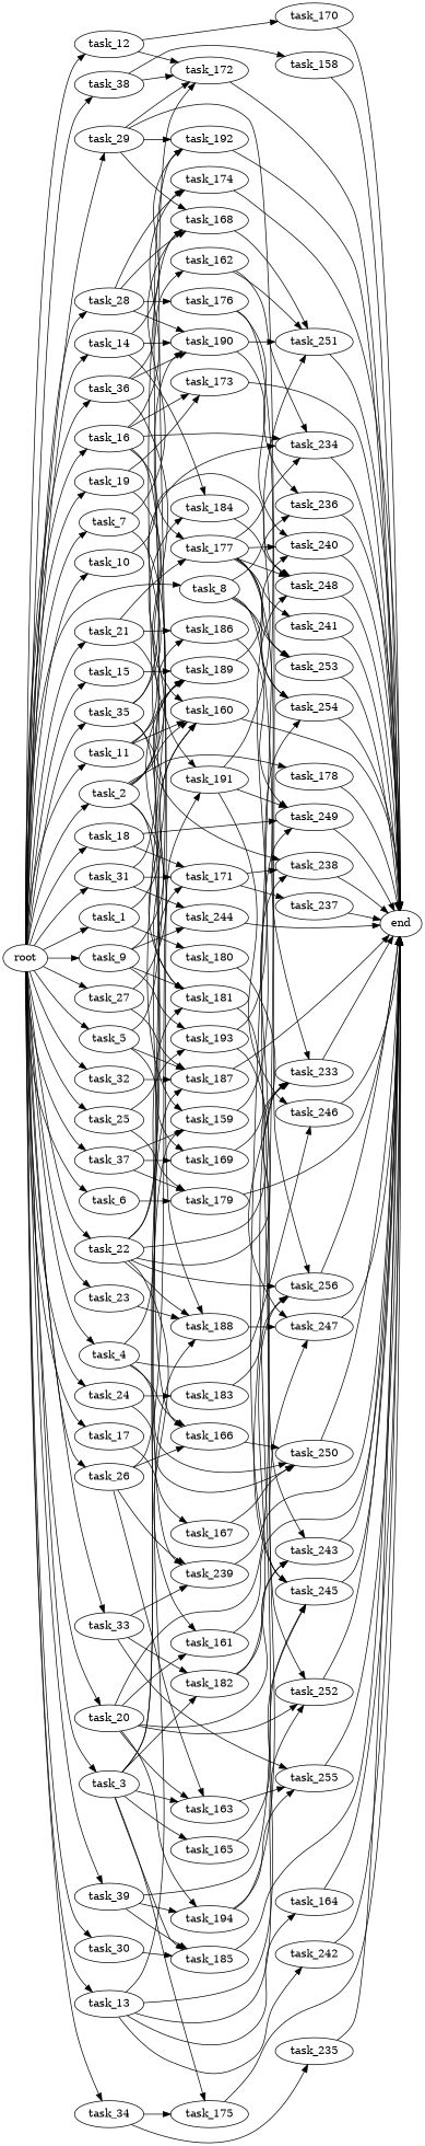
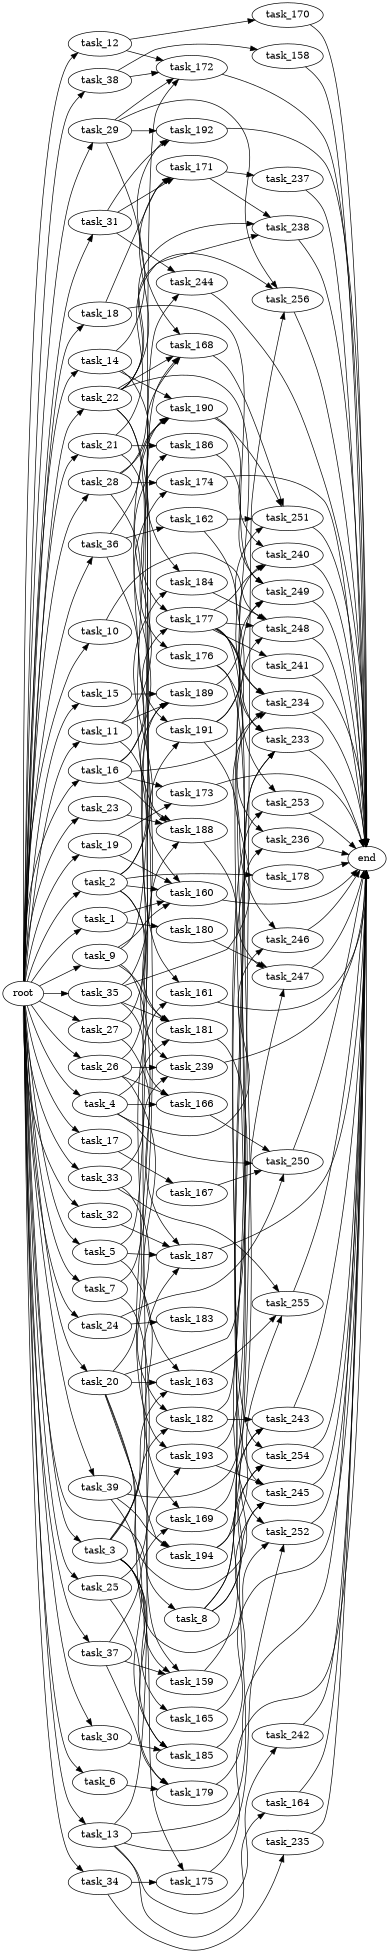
  digraph {
    rankdir=LR
    task_12
    task_172
    task_170
    end
    task_160
    task_36
    task_191
    task_162
    task_190
    task_249
    task_251
    task_246
    task_234
    task_240
    task_253
    task_19
    task_173
    root
    task_10
    task_18
    task_1
    task_4
    task_33
    task_22
    task_15
    task_5
    task_14
    task_38
    task_16
    task_7
    task_27
    task_26
    task_30
    task_39
    task_17
    task_31
    task_2
    task_35
    task_3
    task_8
    task_29
    task_21
    task_28
    task_23
    task_25
    task_6
    task_32
    task_20
    task_9
    task_37
    task_34
    task_13
    task_24
    task_11
    task_248
    task_171
    task_180
    task_166
    task_181
    task_250
    task_239
    task_255
    task_182
    task_168
    task_256
    task_161
    task_233
    task_188
    task_238
    task_189
    task_169
    task_187
    task_184
    task_192
    task_158
    task_177
    task_174
    task_159
    task_163
    task_185
    task_194
    task_167
    task_244
    task_178
    task_165
    task_175
    task_254
    task_236
    task_243
    task_186
    task_176
    task_179
    task_193
    task_252
    task_235
    task_242
    task_245
    task_164
    task_183
    task_237
    task_247
    task_241
    task_12 -> task_172
    task_12 -> task_170
    task_172 -> end
    task_170 -> end
    task_160 -> end
    task_36 -> task_191
    task_36 -> task_162
    task_36 -> task_190
    task_191 -> task_249
    task_191 -> task_251
    task_191 -> task_246
    task_162 -> task_251
    task_162 -> task_234
    task_190 -> task_251
    task_190 -> task_240
    task_249 -> end
    task_251 -> end
    task_246 -> end
    task_234 -> end
    task_240 -> end
    task_253 -> end
    task_19 -> task_160
    task_19 -> task_173
    task_173 -> end
    root -> task_12
    root -> task_36
    root -> task_19
    root -> task_10
    root -> task_18
    root -> task_1
    root -> task_4
    root -> task_33
    root -> task_22
    root -> task_15
    root -> task_5
    root -> task_14
    root -> task_38
    root -> task_16
    root -> task_7
    root -> task_27
    root -> task_26
    root -> task_30
    root -> task_39
    root -> task_17
    root -> task_31
    root -> task_2
    root -> task_35
    root -> task_3
    root -> task_8
    root -> task_29
    root -> task_21
    root -> task_28
    root -> task_23
    root -> task_25
    root -> task_6
    root -> task_32
    root -> task_20
    root -> task_9
    root -> task_37
    root -> task_34
    root -> task_13
    root -> task_24
    root -> task_11
    task_10 -> task_248
    task_18 -> task_249
    task_18 -> task_171
    task_1 -> task_160
    task_1 -> task_180
    task_4 -> task_246
    task_4 -> task_166
    task_4 -> task_181
    task_4 -> task_250
    task_33 -> task_239
    task_33 -> task_255
    task_33 -> task_182
    task_22 -> task_171
    task_22 -> task_168
    task_22 -> task_256
    task_22 -> task_161
    task_22 -> task_233
    task_22 -> task_188
    task_22 -> task_238
    task_15 -> task_189
    task_5 -> task_172
    task_5 -> task_169
    task_5 -> task_187
    task_14 -> task_190
    task_14 -> task_184
    task_14 -> task_192
    task_38 -> task_172
    task_38 -> task_158
    task_16 -> task_234
    task_16 -> task_173
    task_16 -> task_188
    task_16 -> task_177
    task_16 -> task_174
    task_7 -> task_168
    task_7 -> task_159
    task_27 -> task_189
    task_27 -> task_187
    task_26 -> task_191
    task_26 -> task_166
    task_26 -> task_239
    task_26 -> task_163
    task_30 -> task_185
    task_39 -> task_233
    task_39 -> task_185
    task_39 -> task_194
    task_17 -> task_167
    task_31 -> task_171
    task_31 -> task_192
    task_31 -> task_244
    task_2 -> task_160
    task_2 -> task_181
    task_2 -> task_239
    task_2 -> task_189
    task_2 -> task_184
    task_2 -> task_178
    task_35 -> task_190
    task_35 -> task_234
    task_35 -> task_166
    task_35 -> task_181
    task_3 -> task_182
    task_3 -> task_187
    task_3 -> task_159
    task_3 -> task_163
    task_3 -> task_185
    task_3 -> task_165
    task_3 -> task_175
    task_8 -> task_253
    task_8 -> task_254
    task_8 -> task_236
    task_8 -> task_243
    task_29 -> task_172
    task_29 -> task_168
    task_29 -> task_256
    task_29 -> task_192
    task_21 -> task_238
    task_21 -> task_177
    task_21 -> task_186
    task_28 -> task_190
    task_28 -> task_168
    task_28 -> task_174
    task_28 -> task_176
    task_23 -> task_188
    task_25 -> task_179
    task_25 -> task_193
    task_6 -> task_179
    task_32 -> task_187
    task_20 -> task_249
    task_20 -> task_161
    task_20 -> task_163
    task_20 -> task_194
    task_20 -> task_243
    task_20 -> task_252
    task_9 -> task_160
    task_9 -> task_181
    task_9 -> task_244
    task_9 -> task_193
    task_37 -> task_169
    task_37 -> task_159
    task_37 -> task_179
    task_34 -> task_175
    task_34 -> task_235
    task_13 -> task_188
    task_13 -> task_252
    task_13 -> task_242
    task_13 -> task_245
    task_13 -> task_164
    task_24 -> task_250
    task_24 -> task_183
    task_11 -> task_160
    task_11 -> task_189
    task_11 -> task_186
    task_248 -> end
    task_171 -> task_238
    task_171 -> task_237
    task_180 -> task_247
    task_166 -> task_250
    task_181 -> task_252
    task_250 -> end
    task_239 -> end
    task_255 -> end
    task_182 -> task_256
    task_182 -> task_243
    task_168 -> task_251
    task_256 -> end
    task_161 -> end
    task_233 -> end
    task_188 -> task_247
    task_238 -> end
    task_189 -> task_240
    task_169 -> task_233
    task_187 -> end
    task_184 -> task_248
    task_192 -> end
    task_158 -> end
    task_177 -> task_234
    task_177 -> task_240
    task_177 -> task_253
    task_177 -> task_248
    task_177 -> task_233
    task_177 -> task_254
    task_177 -> task_241
    task_174 -> end
    task_159 -> task_254
    task_163 -> task_255
    task_185 -> end
    task_194 -> task_255
    task_194 -> task_247
    task_167 -> task_250
    task_244 -> end
    task_178 -> end
    task_165 -> task_245
    task_175 -> end
    task_254 -> end
    task_236 -> end
    task_243 -> end
    task_186 -> task_249
    task_176 -> task_236
    task_176 -> task_245
    task_179 -> end
    task_193 -> task_248
    task_193 -> task_245
    task_252 -> end
    task_235 -> end
    task_242 -> end
    task_245 -> end
    task_164 -> end
-   task_183 -> task_256
    task_237 -> end
    task_247 -> end
    task_241 -> end
  }
